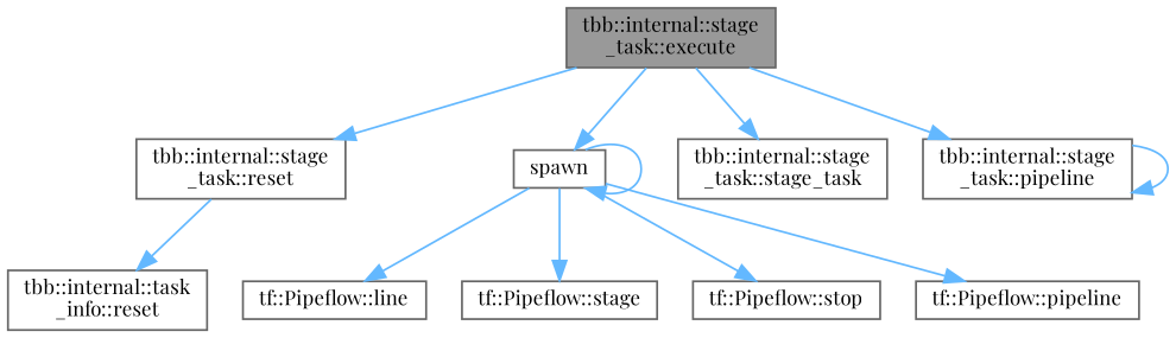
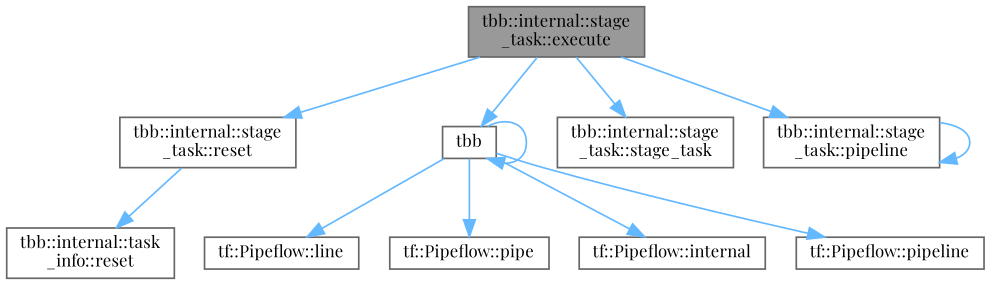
  digraph {
    fontname="Playfair Display"
    rankdir=TB
    node [color=grey40 fillcolor=white fontname="Playfair Display" fontsize=10 shape=box style=filled]
    edge [color=steelblue1 fontname="Playfair Display" fontsize=10 labelfontname=Helvetica labelfontsize=10 style=solid]
    n1 [color=gray40 fillcolor=grey60 fontcolor=black height=0.2 label="tbb::internal::stage\l_task::execute" width=0.4]
    n2 [height=0.2 label="tbb::internal::stage\l_task::reset" width=0.4]
-   n3 [height=0.2 label=spawn width=0.4]
+   n3 [height=0.2 label=tbb width=0.4]
    n4 [height=0.2 label="tbb::internal::stage\l_task::stage_task" width=0.4]
    n5 [height=0.2 label="tbb::internal::stage\l_task::pipeline" width=0.4]
    n6 [height=0.2 label="tbb::internal::task\l_info::reset" width=0.4]
    n7 [height=0.2 label="tf::Pipeflow::line" width=0.4]
-   n8 [height=0.2 label="tf::Pipeflow::stage" width=0.4]
-   n9 [height=0.2 label="tf::Pipeflow::stop" width=0.4]
+   n8 [height=0.2 label="tf::Pipeflow::pipe" width=0.4]
+   n9 [height=0.2 label="tf::Pipeflow::internal" width=0.4]
    n10 [height=0.2 label="tf::Pipeflow::pipeline" width=0.4]
    n1 -> n2
    n1 -> n3
    n1 -> n4
    n1 -> n5
    n2 -> n6
    n3 -> n3
    n3 -> n7
    n3 -> n8
    n3 -> n9
    n3 -> n10
    n5 -> n5
  }
